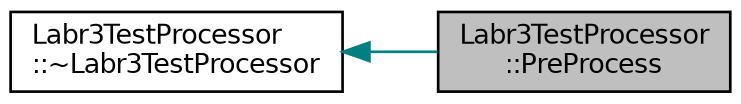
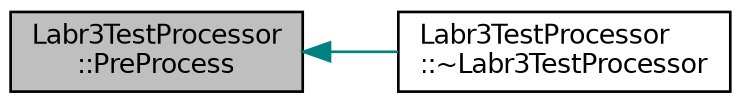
  digraph {
    rankdir=LR
    node [color=black fontname=Helvetica fontsize=10 shape=record style=filled]
    n1 [fillcolor=grey75 fontcolor=black height=0.2 label="Labr3TestProcessor\l::PreProcess" width=0.4]
    n2 [fillcolor=white height=0.2 label="Labr3TestProcessor\l::~Labr3TestProcessor" width=0.4]
-   n2 -> n1 [color=teal dir=back fontname=Helvetica fontsize=10 labelfontname=Helvetica labelfontsize=10 style=solid]
+   n1 -> n2 [color=teal dir=back fontname=Helvetica fontsize=10 labelfontname=Helvetica labelfontsize=10 style=solid]
  }
